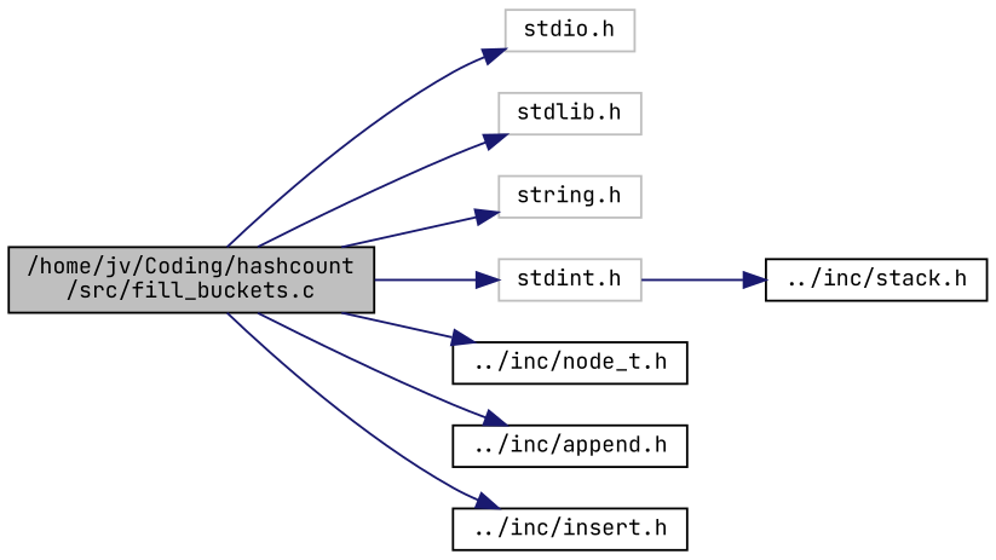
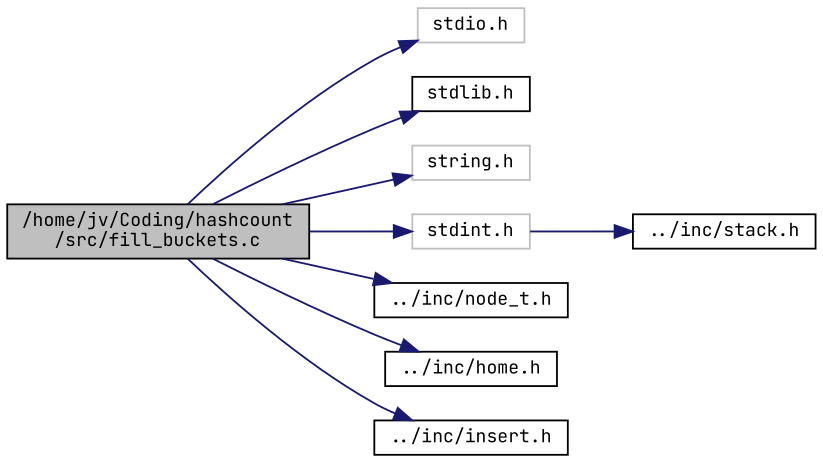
  digraph {
    fontname="JetBrains Mono"
    rankdir=LR
    node [color=black fillcolor=white fontname="JetBrains Mono" fontsize=10 shape=record style=filled]
    edge [color=midnightblue fontname="JetBrains Mono" fontsize=10 labelfontname=Helvetica labelfontsize=10 style=solid]
    n1 [fillcolor=grey75 fontcolor=black height=0.2 label="/home/jv/Coding/hashcount\l/src/fill_buckets.c" width=0.4]
    n2 [color=grey75 height=0.2 label="stdio.h" width=0.4]
-   n3 [color=grey75 height=0.2 label="stdlib.h" width=0.4]
+   n3 [height=0.2 label="stdlib.h" width=0.4]
    n4 [color=grey75 height=0.2 label="string.h" width=0.4]
    n5 [color=grey75 height=0.2 label="stdint.h" width=0.4]
    n6 [height=0.2 label="../inc/node_t.h" width=0.4]
-   n7 [height=0.2 label="../inc/append.h" width=0.4]
+   n7 [height=0.2 label="../inc/home.h" width=0.4]
    n8 [height=0.2 label="../inc/insert.h" width=0.4]
    n9 [height=0.2 label="../inc/stack.h" width=0.4]
    n1 -> n2
    n1 -> n3
    n1 -> n4
    n1 -> n5
    n1 -> n6
    n1 -> n7
    n1 -> n8
    n5 -> n9
  }
